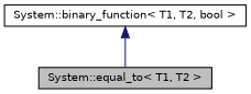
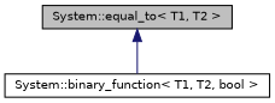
  digraph {
    node [color=black fontname=Helvetica fontsize=10 shape=record style=filled]
    n1 [fillcolor=grey75 fontcolor=black height=0.2 label="System::equal_to\< T1, T2 \>" width=0.4]
    n2 [fillcolor=white height=0.2 label="System::binary_function\< T1, T2, bool \>" width=0.4]
-   n2 -> n1 [color=midnightblue dir=back fontname=Helvetica fontsize=10 labelfontname=Helvetica labelfontsize=10 style=solid]
+   n1 -> n2 [color=midnightblue dir=back fontname=Helvetica fontsize=10 labelfontname=Helvetica labelfontsize=10 style=solid]
  }
